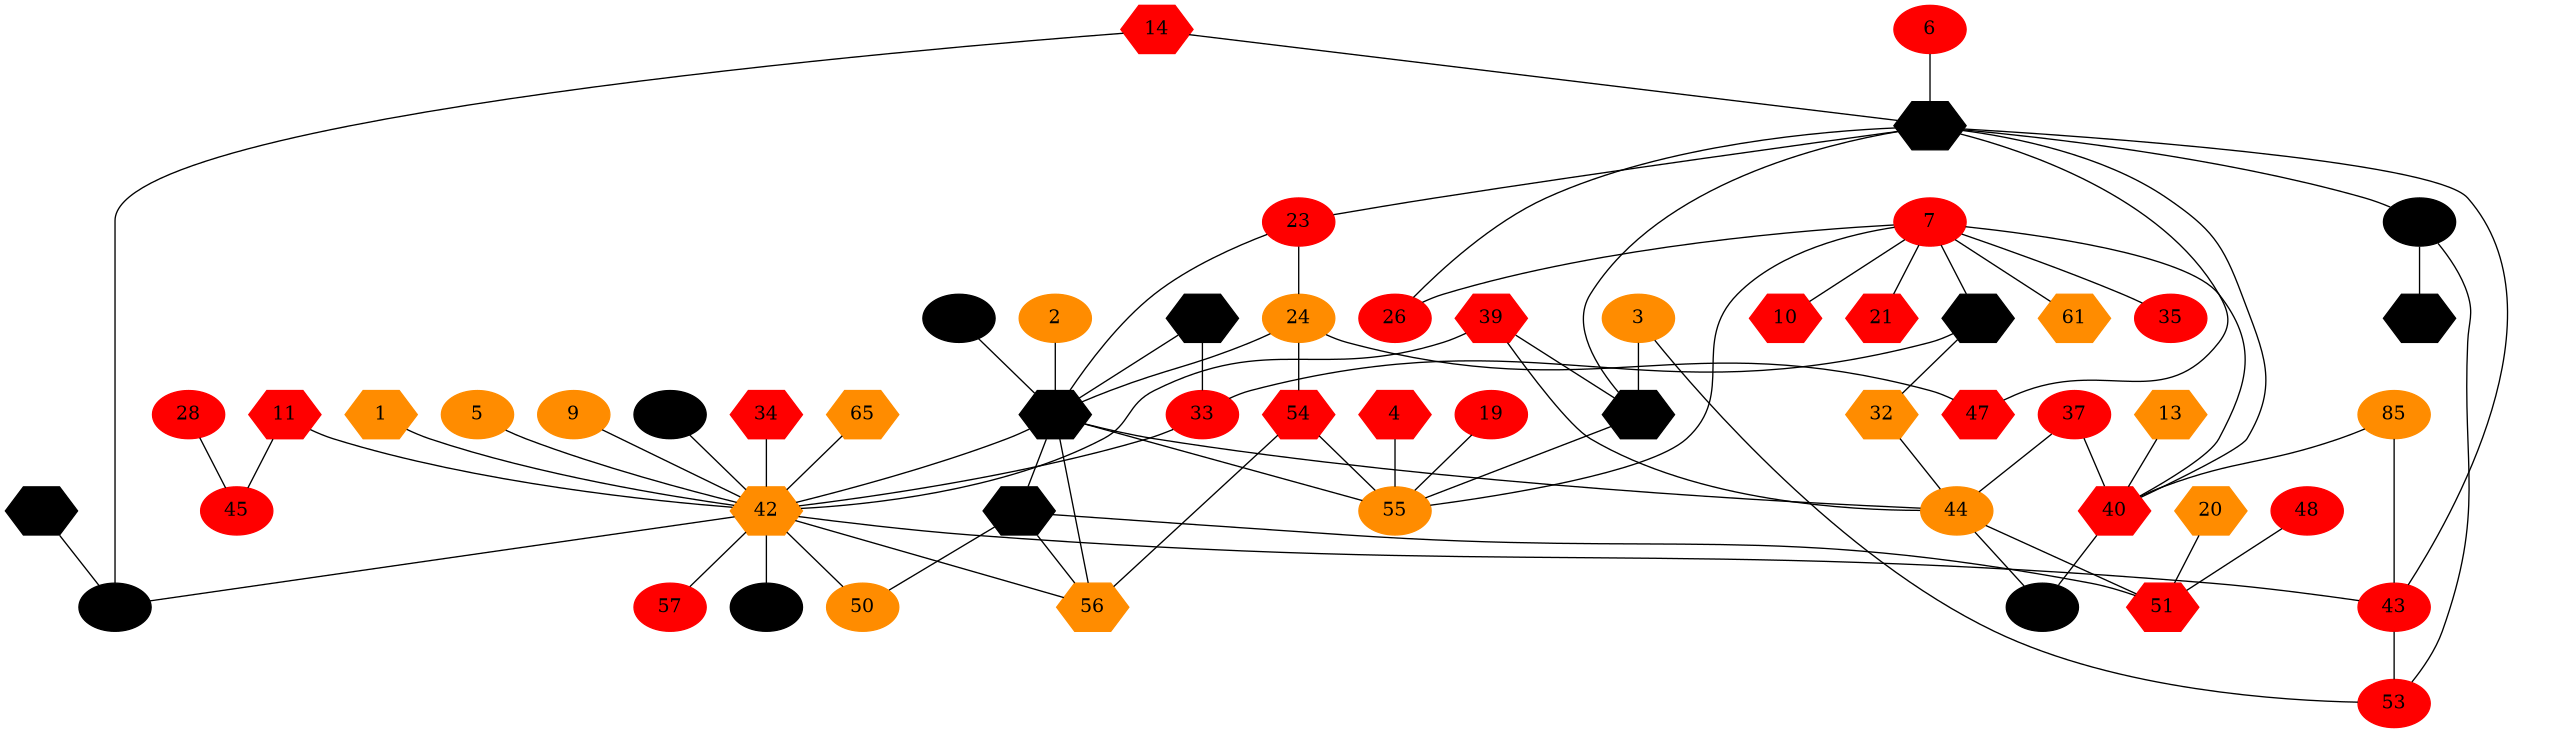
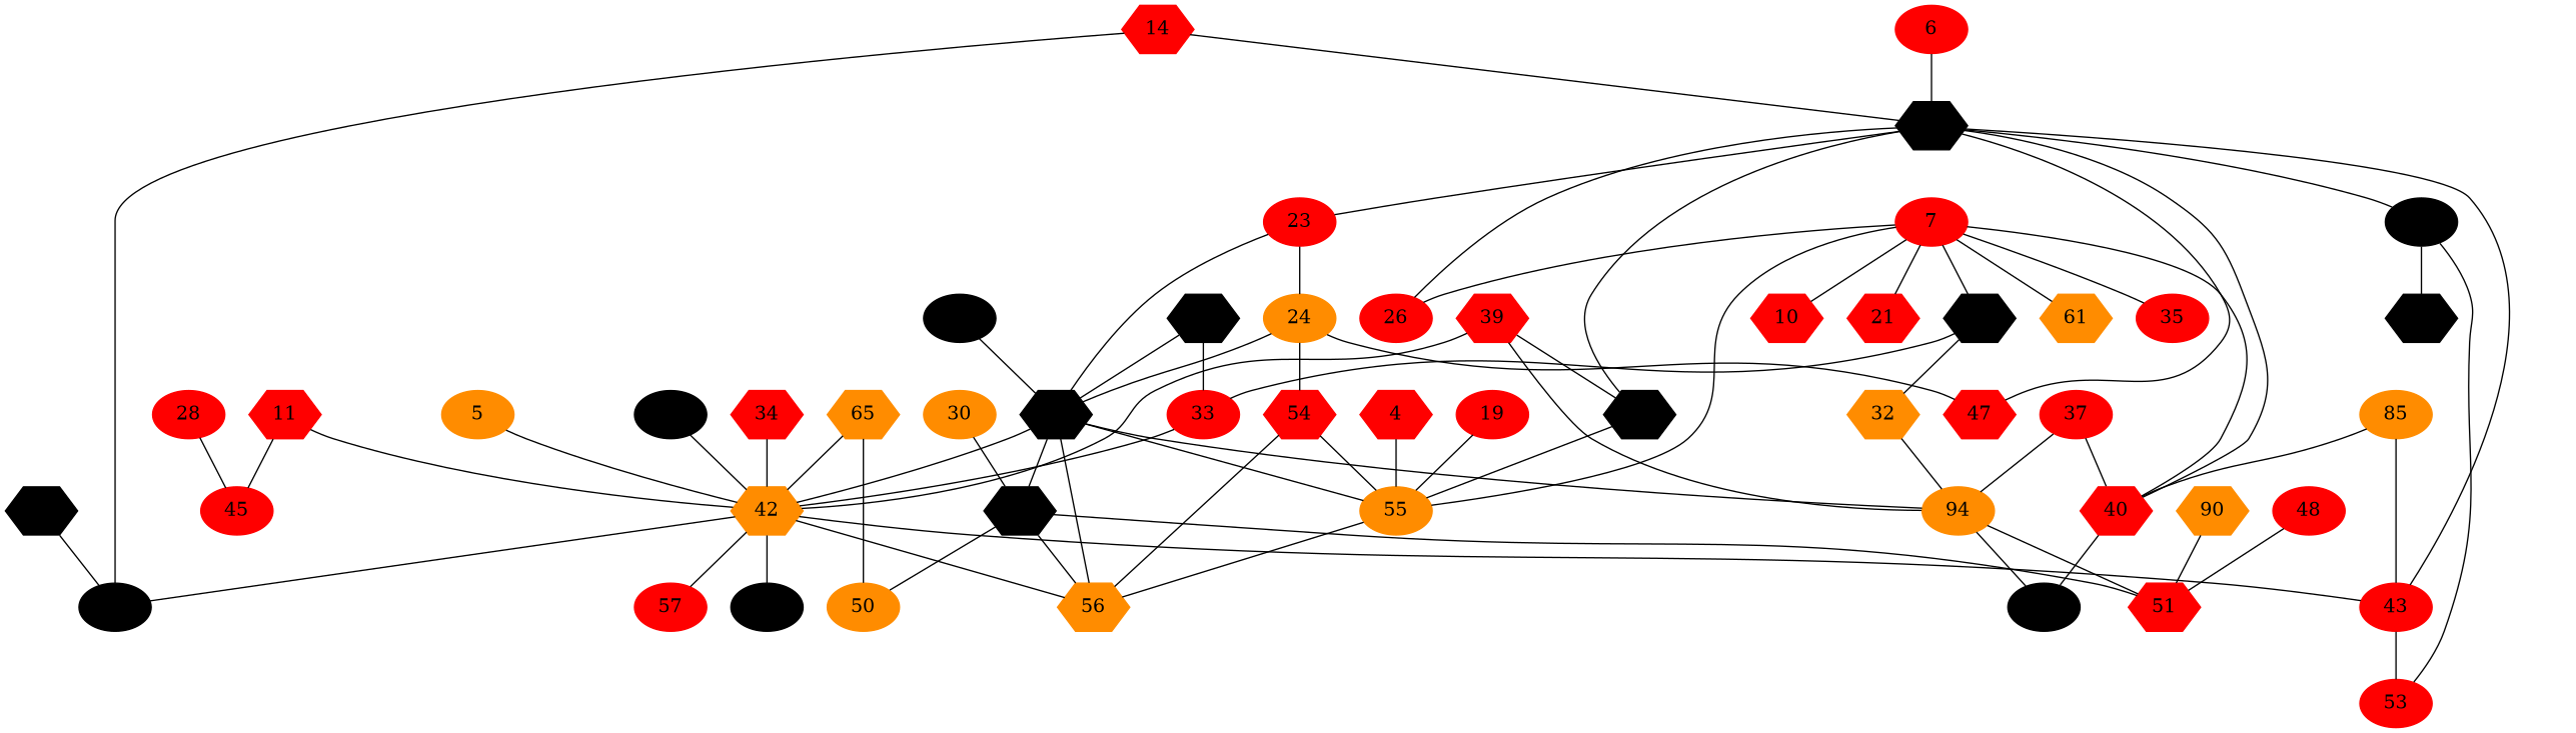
  graph {
    node [color=red shape=ellipse style=filled]
    edge [weight=1.0]
-   1 [color=darkorange shape=hexagon]
    42 [color=darkorange shape=hexagon]
    58 [color=black]
    43
    52 [color=black]
    56 [color=darkorange shape=hexagon]
    50 [color=darkorange]
    57
-   2 [color=darkorange]
    27 [color=black shape=hexagon]
-   44 [color=darkorange]
+   44 [color=darkorange label=94]
    55 [color=darkorange]
    41 [color=black shape=hexagon]
-   3 [color=darkorange]
    46 [color=black shape=hexagon]
    53
    51 [shape=hexagon]
    49 [color=black]
    4 [shape=hexagon]
    5 [color=darkorange]
    17 [color=black shape=hexagon]
    6
    26
    40 [shape=hexagon]
    23
    29 [color=black]
    47 [shape=hexagon]
    7
    10 [shape=hexagon]
    16 [color=black shape=hexagon]
    21 [shape=hexagon]
    n32 [color=darkorange label=61 shape=hexagon]
    35
    32 [color=darkorange shape=hexagon]
    33
    8 [color=black]
-   9 [color=darkorange]
    11 [shape=hexagon]
    45
    12 [color=black]
-   13 [color=darkorange shape=hexagon]
    14 [shape=hexagon]
    n43 [color=darkorange label=85]
    24 [color=darkorange]
    36 [color=black shape=hexagon]
    19
-   20 [color=darkorange shape=hexagon]
+   20 [color=darkorange shape=hexagon label=90]
    22 [color=black shape=hexagon]
    54 [shape=hexagon]
    n50 [color=darkorange label=65 shape=hexagon]
    28
+   30 [color=darkorange]
    34 [shape=hexagon]
    37
    38 [color=black shape=hexagon]
    39 [shape=hexagon]
    48
-   1 -- 42
    42 -- 58
    42 -- 43
    42 -- 52
    42 -- 56
-   42 -- 50
+   n50 -- 50
    42 -- 57
    43 -- 53
-   2 -- 27
    27 -- 42
    27 -- 56
    27 -- 44
    27 -- 55
    27 -- 41
    44 -- 51
    44 -- 49
+   55 -- 56
    41 -- 56
    41 -- 50
    41 -- 51
-   3 -- 46
-   3 -- 53
    46 -- 55
    4 -- 55
    5 -- 42
    17 -- 43
    17 -- 46
    17 -- 26
    17 -- 40
    17 -- 23
    17 -- 29
    17 -- 47
    6 -- 17
    40 -- 49
    23 -- 27
    23 -- 24
    29 -- 53
    29 -- 36
    7 -- 55
    7 -- 26
    7 -- 40
    7 -- 10
    7 -- 16
    7 -- 21
    7 -- n32
    7 -- 35
    16 -- 32
    16 -- 33
    32 -- 44
    33 -- 42
    8 -- 27
-   9 -- 42
    11 -- 42
    11 -- 45
    12 -- 42
-   13 -- 40
    14 -- 58
    14 -- 17
    n43 -- 43
    n43 -- 40
    24 -- 27
    24 -- 47
    24 -- 54
    19 -- 55
    20 -- 51
    22 -- 27
    22 -- 33
    54 -- 56
    54 -- 55
    n50 -- 42
    28 -- 45
+   30 -- 41
    34 -- 42
    37 -- 44
    37 -- 40
    38 -- 58
    39 -- 42
    39 -- 44
    39 -- 46
    48 -- 51
  }
